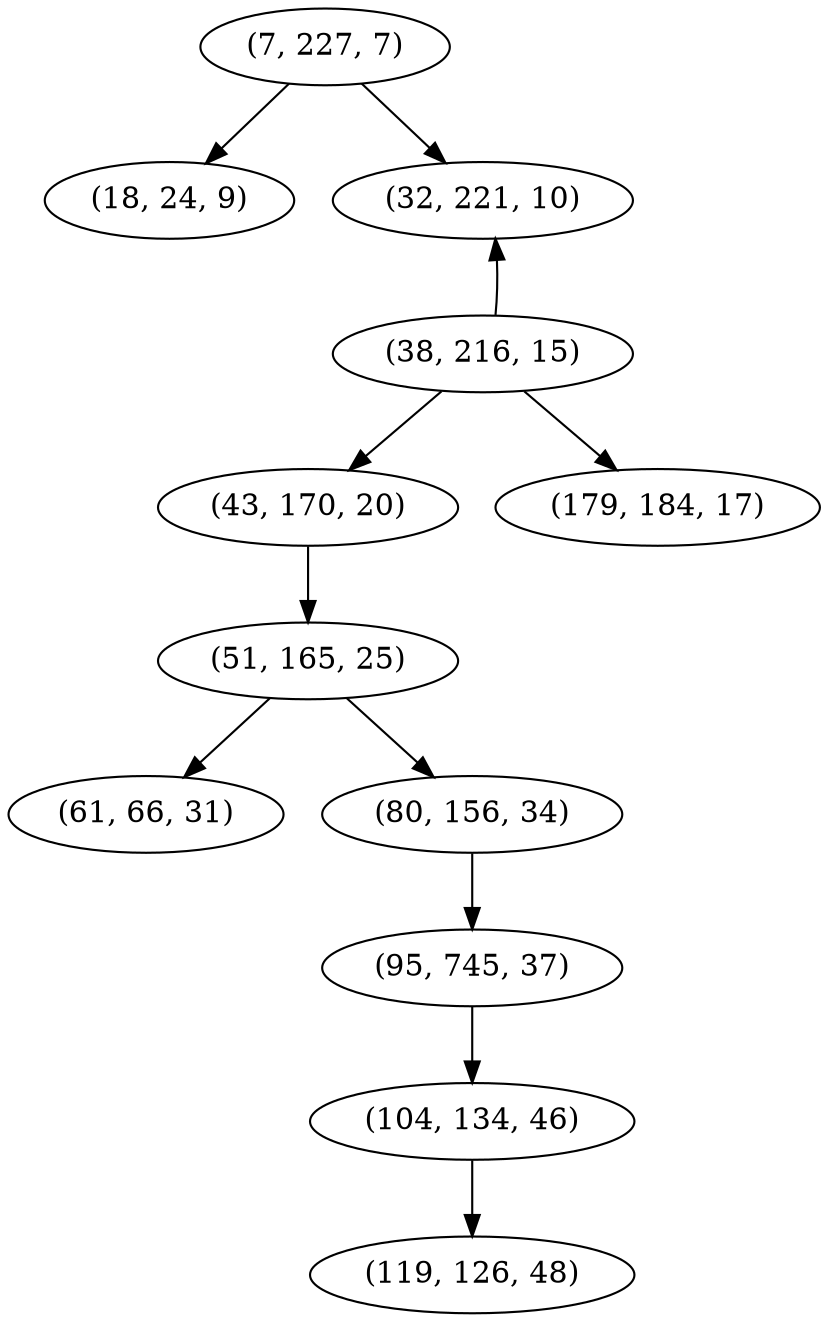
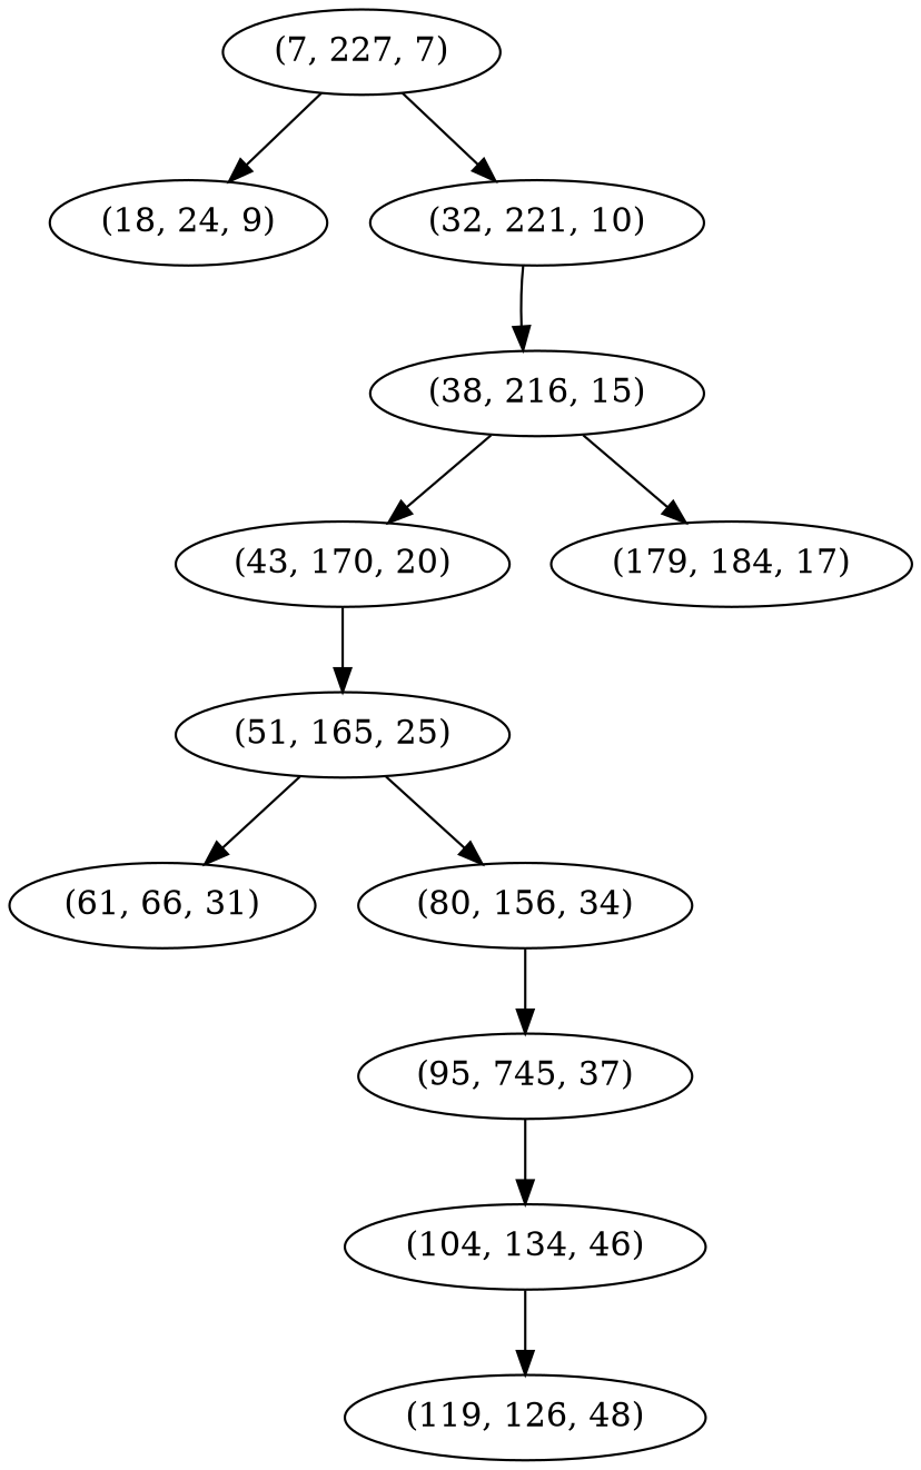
  digraph {
    n1 [label="(7, 227, 7)"]
    "(18, 24, 9)"
    "(32, 221, 10)"
    "(38, 216, 15)"
    "(43, 170, 20)"
    "(179, 184, 17)"
    "(51, 165, 25)"
    "(61, 66, 31)"
    "(80, 156, 34)"
    n10 [label="(95, 745, 37)"]
    "(104, 134, 46)"
    "(119, 126, 48)"
    n1 -> "(18, 24, 9)"
    n1 -> "(32, 221, 10)"
-   "(38, 216, 15)" -> "(32, 221, 10)"
+   "(32, 221, 10)" -> "(38, 216, 15)"
    "(38, 216, 15)" -> "(43, 170, 20)"
    "(38, 216, 15)" -> "(179, 184, 17)"
    "(43, 170, 20)" -> "(51, 165, 25)"
    "(51, 165, 25)" -> "(61, 66, 31)"
    "(51, 165, 25)" -> "(80, 156, 34)"
    "(80, 156, 34)" -> n10
    n10 -> "(104, 134, 46)"
    "(104, 134, 46)" -> "(119, 126, 48)"
  }
